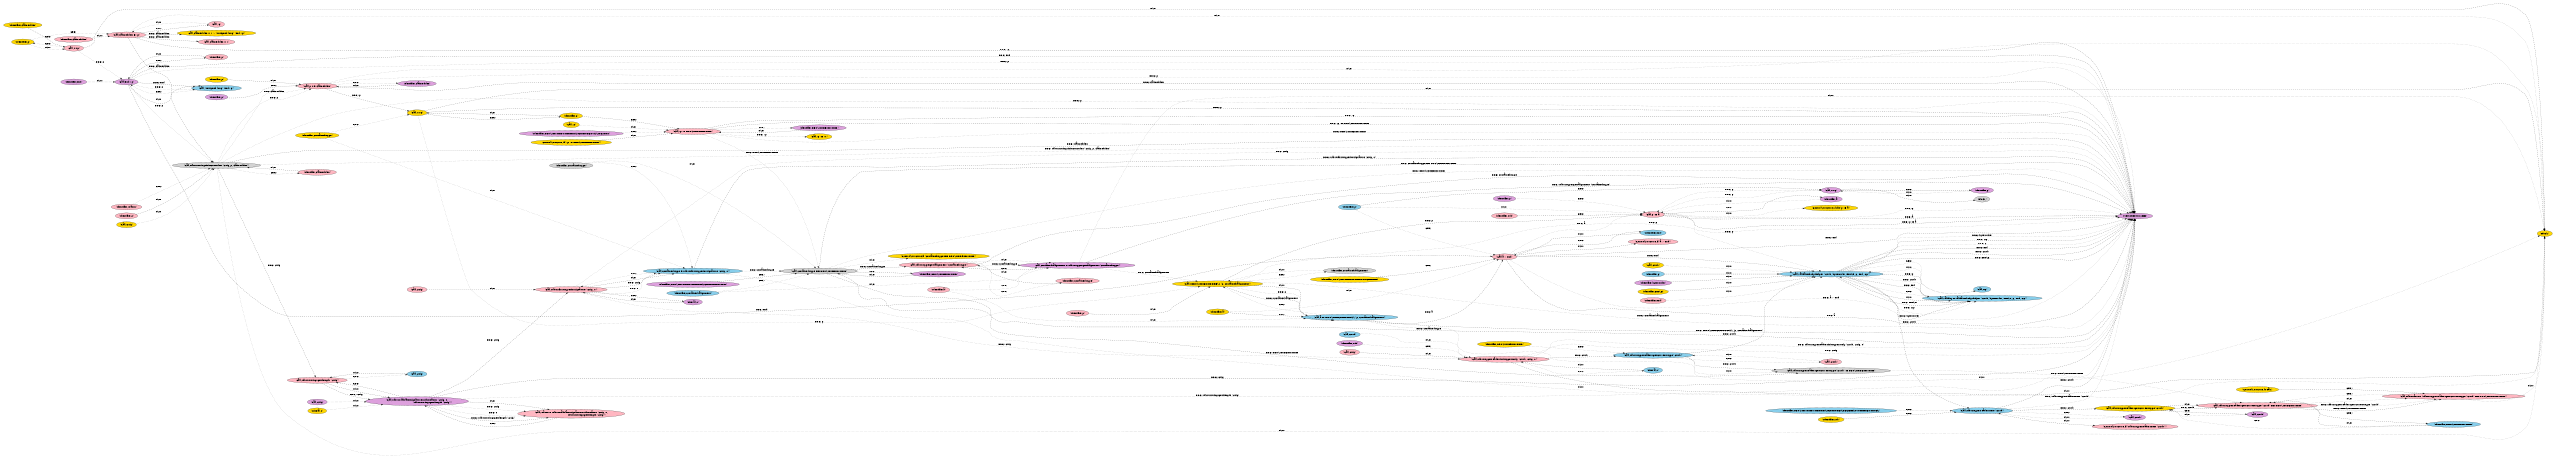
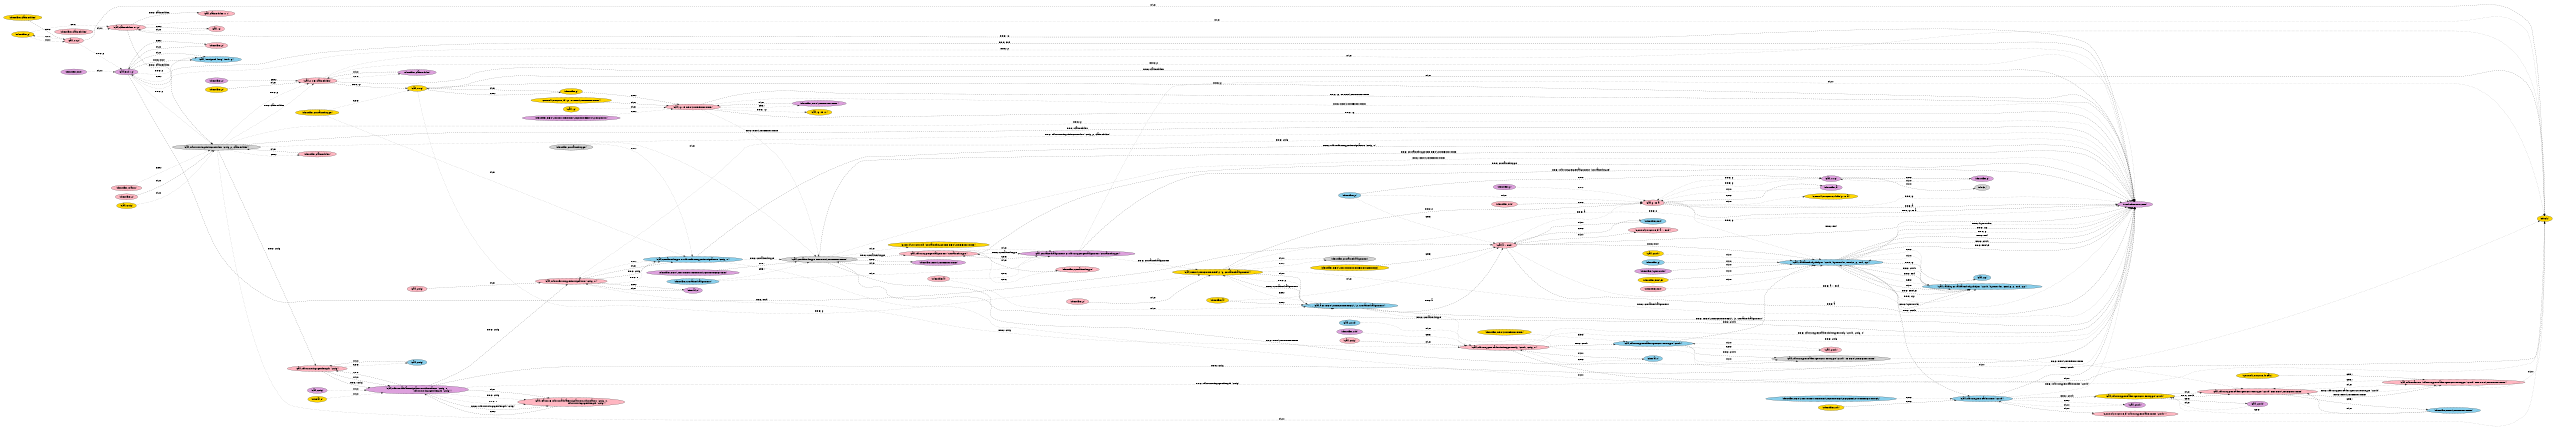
  digraph {
    rankdir=LR
    node [fillcolor=lightpink style=filled]
    edge [style=dashed]
    n1 [fillcolor=skyblue label="(Call,_dbus_type_reader_next (&sub))"]
    n2 [fillcolor=gold label="(Call,_dbus_type_reader_get_current_type (&sub))"]
    n3 [label="(ControlStructure,if (_dbus_type_reader_next (&sub)))"]
    n4 [fillcolor=plum label="(MethodReturn,RET)"]
    n5 [fillcolor=plum label="(Call,&sub)"]
    n6 [label="(Call,_dbus_type_reader_get_current_type (&sub) == DBUS_TYPE_INVALID)"]
    n7 [fillcolor=plum label="(Call,&sub)"]
    n8 [fillcolor=skyblue label="(Call,validate_body_helper (&sub, byte_order, FALSE, p, end, &p))"]
    n9 [fillcolor=skyblue label="(Call,validity = validate_body_helper (&sub, byte_order, FALSE, p, end, &p))"]
    n10 [fillcolor=skyblue label="(Call,&p)"]
    n11 [fillcolor=skyblue label="(Call,_dbus_type_reader_get_current_type (&sub))"]
    n12 [label="(Call,&sub)"]
    n13 [fillcolor=lightgrey label="(Call,_dbus_type_reader_get_current_type (&sub) != DBUS_TYPE_INVALID)"]
    n14 [label="(Call,_dbus_type_reader_init_types_only (&sub, &sig, 0))"]
    n15 [fillcolor=skyblue label="(Literal,0)"]
    n16 [fillcolor=gold label="(Block,)"]
    n17 [label="(Call,_dbus_first_type_in_signature (&sig, 0))"]
    n18 [fillcolor=skyblue label="(Call,contained_type = _dbus_first_type_in_signature (&sig, 0))"]
    n19 [fillcolor=plum label="(Literal,0)"]
    n20 [fillcolor=lightgrey label="(Call,contained_type == DBUS_TYPE_INVALID)"]
    n21 [fillcolor=plum label="(Call,_dbus_validate_signature_with_reason (&sig, 0,\n                                           _dbus_string_get_length (&sig)))"]
    n22 [label="(Call,_dbus_string_get_length (&sig))"]
    n23 [label="(Call,reason = _dbus_validate_signature_with_reason (&sig, 0,\n                                           _dbus_string_get_length (&sig)))"]
    n24 [fillcolor=skyblue label="(Call,&sig)"]
    n25 [fillcolor=lightgrey label="(Call,_dbus_string_init_const_len (&sig, p, claimed_len))"]
    n26 [label="(Call,p += claimed_len)"]
    n27 [label="(Identifier,claimed_len)"]
    n28 [fillcolor=gold label="(Call,++p)"]
    n29 [fillcolor=plum label="(Identifier,claimed_len)"]
    n30 [fillcolor=plum label="(Call,end - p)"]
    n31 [label="(Call,a > end)"]
    n32 [label="(Identifier,p)"]
    n33 [fillcolor=skyblue label="(Call,(unsigned long) (end - p))"]
    n34 [label="(Call,p != a)"]
    n35 [label="(ControlStructure,if (a > end))"]
    n36 [fillcolor=skyblue label="(Identifier,end)"]
    n37 [label="(Call,++p)"]
    n38 [fillcolor=gold label="(Identifier,p)"]
    n39 [label="(Call,claimed_len = *p)"]
    n40 [label="(Call,claimed_len + 1)"]
    n41 [label="(Call,*p)"]
-   n42 [fillcolor=gold label="(Call,claimed_len + 1 > (unsigned long) (end - p))"]
    n43 [fillcolor=plum label="(Call,++p)"]
    n44 [fillcolor=plum label="(Identifier,a)"]
    n45 [fillcolor=gold label="(ControlStructure,while (p != a))"]
    n46 [fillcolor=lightgrey label="(Block,)"]
    n47 [fillcolor=plum label="(Identifier,p)"]
    n48 [fillcolor=gold label="(Call,_DBUS_ALIGN_ADDRESS (p, contained_alignment))"]
    n49 [fillcolor=skyblue label="(Call,a = _DBUS_ALIGN_ADDRESS (p, contained_alignment))"]
    n50 [fillcolor=lightgrey label="(Identifier,contained_alignment)"]
    n51 [fillcolor=gold label="(Identifier,p)"]
    n52 [label="(Call,*p != DBUS_TYPE_INVALID)"]
    n53 [fillcolor=plum label="(Call,contained_alignment = _dbus_type_get_alignment (contained_type))"]
    n54 [label="(Call,_dbus_type_get_alignment (contained_type))"]
    n55 [label="(Identifier,contained_type)"]
    n56 [fillcolor=plum label="(Identifier,DBUS_TYPE_INVALID)"]
    n57 [fillcolor=gold label="(ControlStructure,if (contained_type == DBUS_TYPE_INVALID))"]
    n58 [fillcolor=gold label="(Call,*p != '\0')"]
    n59 [fillcolor=plum label="(Identifier,DBUS_TYPE_INVALID)"]
    n60 [fillcolor=gold label="(ControlStructure,if (*p != DBUS_TYPE_INVALID))"]
    n61 [label="(Call,_dbus_assert (_dbus_type_reader_get_current_type (&sub) == DBUS_TYPE_INVALID))"]
    n62 [fillcolor=skyblue label="(Identifier,DBUS_TYPE_INVALID)"]
    n63 [fillcolor=gold label="(Identifier,sub)"]
    n64 [fillcolor=plum label="(Call,&sig)"]
    n65 [fillcolor=skyblue label="(Identifier,contained_alignment)"]
    n66 [fillcolor=gold label="(Call,*p)"]
    n67 [fillcolor=skyblue label="(Identifier,p)"]
    n68 [label="(Call,&sig)"]
    n69 [fillcolor=gold label="(ControlStructure,break;)"]
    n70 [label="(Identifier,claimed_len)"]
    n71 [fillcolor=skyblue label="(Identifier,DBUS_INVALID_VARIANT_SIGNATURE_SPECIFIES_MULTIPLE_VALUES)"]
    n72 [fillcolor=gold label="(Identifier,DBUS_INVALID_NOT_ENOUGH_DATA)"]
    n73 [fillcolor=plum label="(Identifier,p)"]
    n74 [fillcolor=gold label="(Identifier,contained_type)"]
    n75 [fillcolor=gold label="(Call,&sig)"]
    n76 [fillcolor=gold label="(Identifier,DBUS_TYPE_INVALID)"]
    n77 [fillcolor=plum label="(Identifier,DBUS_INVALID_VARIANT_SIGNATURE_EMPTY)"]
    n78 [label="(Identifier,sub)"]
    n79 [fillcolor=gold label="(Identifier,claimed_len)"]
    n80 [label="(Identifier,reason)"]
    n81 [label="(Identifier,p)"]
    n82 [fillcolor=plum label="(Identifier,byte_order)"]
    n83 [fillcolor=plum label="(Identifier,sub)"]
    n84 [fillcolor=gold label="(Literal,0)"]
    n85 [fillcolor=gold label="(Identifier,p)"]
    n86 [fillcolor=gold label="(Identifier,FALSE)"]
-   n87 [fillcolor=plum label="(Identifier,DBUS_INVALID_VARIANT_SIGNATURE_MISSING_NUL)"]
+   n87 [fillcolor=plum label="(Identifier,DBUS_NOT_VARIANT_SIGNATURE_MISSING_NUL)"]
    n88 [label="(Identifier,end)"]
    n89 [fillcolor=plum label="(Identifier,p)"]
    n90 [label="(Identifier,p)"]
    n91 [label="(Call,&sig)"]
    n92 [fillcolor=plum label="(Identifier,end)"]
    n93 [fillcolor=lightgrey label="(Identifier,contained_type)"]
    n94 [label="(Identifier,a)"]
    n95 [fillcolor=gold label="(Call,&sub)"]
    n96 [fillcolor=skyblue label="(Call,&sub)"]
    n97 [fillcolor=gold label="(Identifier,a)"]
    n98 [fillcolor=skyblue label="(Identifier,p)"]
    n1 -> n2 [label="DDG: &sub"]
    n1 -> n3 [label="AST: "]
    n1 -> n4 [label="DDG: _dbus_type_reader_next (&sub)" style=dotted]
    n1 -> n4 [label="DDG: &sub"]
    n1 -> n5 [label="CFG: " style=dotted]
    n2 -> n6 [label="AST: "]
    n2 -> n6 [label="DDG: &sub"]
    n2 -> n7 [label="CFG: "]
    n5 -> n1 [label="AST: " style=dotted]
    n6 -> n61 [label="AST: " style=dotted]
    n6 -> n61 [label="DDG: _dbus_type_reader_get_current_type (&sub)" style=dotted]
    n6 -> n61 [label="DDG: DBUS_TYPE_INVALID"]
    n6 -> n62 [label="CFG: "]
    n7 -> n2 [label="AST: " style=dotted]
    n8 -> n1 [label="DDG: &sub"]
    n8 -> n4 [label="DDG: byte_order" style=dotted]
    n8 -> n4 [label="DDG: &p"]
    n8 -> n4 [label="DDG: p" style=dotted]
    n8 -> n4 [label="DDG: end"]
    n8 -> n4 [label="DDG: &sub"]
    n8 -> n4 [label="DDG: FALSE"]
    n8 -> n9 [label="AST: "]
    n8 -> n9 [label="DDG: FALSE"]
    n8 -> n9 [label="DDG: &p" style=dotted]
    n8 -> n9 [label="DDG: byte_order"]
    n8 -> n9 [label="DDG: p"]
    n8 -> n9 [label="DDG: &sub" style=dotted]
    n8 -> n9 [label="DDG: end"]
    n8 -> n10 [label="CFG: " style=dotted]
    n9 -> n8 [label="CFG: " style=dotted]
    n10 -> n8 [label="AST: " style=dotted]
    n11 -> n8 [label="DDG: &sub"]
    n11 -> n12 [label="CFG: " style=dotted]
    n11 -> n13 [label="AST: " style=dotted]
    n11 -> n13 [label="DDG: &sub"]
    n12 -> n11 [label="AST: " style=dotted]
    n13 -> n6 [label="DDG: DBUS_TYPE_INVALID" style=dotted]
    n14 -> n4 [label="DDG: _dbus_type_reader_init_types_only (&sub, &sig, 0)" style=dotted]
    n14 -> n4 [label="DDG: &sig" style=dotted]
    n14 -> n11 [label="DDG: &sub"]
    n14 -> n15 [label="CFG: " style=dotted]
    n14 -> n16 [label="AST: "]
    n15 -> n14 [label="AST: "]
    n17 -> n4 [label="DDG: &sig" style=dotted]
    n17 -> n14 [label="DDG: &sig" style=dotted]
    n17 -> n18 [label="AST: "]
    n17 -> n18 [label="DDG: &sig"]
    n17 -> n18 [label="DDG: 0" style=dotted]
    n17 -> n19 [label="CFG: "]
    n18 -> n4 [label="DDG: _dbus_first_type_in_signature (&sig, 0)"]
    n18 -> n16 [label="AST: " style=dotted]
    n18 -> n17 [label="CFG: " style=dotted]
    n18 -> n20 [label="DDG: contained_type" style=dotted]
    n19 -> n17 [label="AST: "]
    n20 -> n4 [label="DDG: contained_type"]
    n20 -> n4 [label="DDG: contained_type == DBUS_TYPE_INVALID"]
    n20 -> n4 [label="DDG: DBUS_TYPE_INVALID" style=dotted]
    n20 -> n13 [label="DDG: DBUS_TYPE_INVALID"]
    n20 -> n54 [label="DDG: contained_type"]
    n20 -> n56 [label="CFG: "]
    n20 -> n57 [label="AST: " style=dotted]
    n21 -> n4 [label="DDG: _dbus_string_get_length (&sig)" style=dotted]
    n21 -> n4 [label="DDG: &sig"]
    n21 -> n17 [label="DDG: &sig"]
    n21 -> n22 [label="CFG: "]
    n21 -> n23 [label="AST: "]
    n21 -> n23 [label="DDG: &sig" style=dotted]
    n21 -> n23 [label="DDG: 0" style=dotted]
    n21 -> n23 [label="DDG: _dbus_string_get_length (&sig)"]
    n22 -> n21 [label="AST: "]
    n22 -> n21 [label="DDG: &sig"]
    n22 -> n24 [label="CFG: " style=dotted]
    n23 -> n21 [label="CFG: "]
    n24 -> n22 [label="AST: "]
    n25 -> n4 [label="DDG: _dbus_string_init_const_len (&sig, p, claimed_len)" style=dotted]
    n25 -> n4 [label="DDG: p" style=dotted]
    n25 -> n4 [label="DDG: claimed_len"]
    n25 -> n16 [label="AST: " style=dotted]
    n25 -> n22 [label="DDG: &sig"]
    n25 -> n26 [label="DDG: claimed_len" style=dotted]
    n25 -> n26 [label="DDG: p" style=dotted]
    n25 -> n27 [label="CFG: " style=dotted]
    n26 -> n4 [label="DDG: p" style=dotted]
    n26 -> n4 [label="DDG: claimed_len"]
    n26 -> n16 [label="AST: " style=dotted]
    n26 -> n28 [label="DDG: p"]
    n26 -> n29 [label="CFG: " style=dotted]
    n27 -> n25 [label="AST: "]
    n28 -> n4 [label="DDG: p"]
    n28 -> n16 [label="AST: "]
    n28 -> n48 [label="DDG: p" style=dotted]
    n28 -> n51 [label="CFG: "]
    n29 -> n26 [label="AST: "]
    n30 -> n4 [label="DDG: p" style=dotted]
    n30 -> n4 [label="DDG: end"]
    n30 -> n25 [label="DDG: p" style=dotted]
    n30 -> n31 [label="DDG: end"]
    n30 -> n32 [label="CFG: "]
    n30 -> n33 [label="AST: "]
    n30 -> n33 [label="DDG: end"]
    n30 -> n33 [label="DDG: p" style=dotted]
    n31 -> n4 [label="DDG: a > end" style=dotted]
    n31 -> n4 [label="DDG: a"]
    n31 -> n4 [label="DDG: end"]
    n31 -> n8 [label="DDG: end"]
    n31 -> n34 [label="DDG: a" style=dotted]
    n31 -> n35 [label="AST: "]
    n31 -> n36 [label="CFG: "]
    n32 -> n30 [label="AST: "]
    n33 -> n30 [label="CFG: " style=dotted]
    n34 -> n4 [label="DDG: p != a"]
    n34 -> n4 [label="DDG: p" style=dotted]
    n34 -> n4 [label="DDG: a"]
    n34 -> n8 [label="DDG: p" style=dotted]
    n34 -> n43 [label="DDG: p" style=dotted]
    n34 -> n44 [label="CFG: "]
    n34 -> n45 [label="AST: " style=dotted]
    n36 -> n31 [label="AST: "]
    n37 -> n16 [label="AST: "]
    n37 -> n30 [label="DDG: p" style=dotted]
    n37 -> n38 [label="CFG: " style=dotted]
    n38 -> n37 [label="AST: " style=dotted]
    n38 -> n39 [label="CFG: " style=dotted]
    n39 -> n4 [label="DDG: *p"]
    n39 -> n16 [label="AST: " style=dotted]
    n39 -> n25 [label="DDG: claimed_len"]
    n39 -> n40 [label="DDG: claimed_len"]
    n39 -> n41 [label="CFG: "]
-   n39 -> n42 [label="DDG: claimed_len"]
    n41 -> n39 [label="AST: " style=dotted]
    n43 -> n34 [label="DDG: p" style=dotted]
    n43 -> n46 [label="AST: "]
    n43 -> n47 [label="CFG: "]
    n44 -> n34 [label="AST: " style=dotted]
    n47 -> n43 [label="AST: " style=dotted]
    n48 -> n4 [label="DDG: contained_alignment" style=dotted]
    n48 -> n4 [label="DDG: p" style=dotted]
    n48 -> n34 [label="DDG: p"]
    n48 -> n49 [label="AST: "]
    n48 -> n49 [label="DDG: p" style=dotted]
    n48 -> n49 [label="DDG: contained_alignment"]
    n48 -> n50 [label="CFG: " style=dotted]
    n49 -> n4 [label="DDG: _DBUS_ALIGN_ADDRESS (p, contained_alignment)"]
    n49 -> n16 [label="AST: " style=dotted]
    n49 -> n31 [label="DDG: a"]
    n49 -> n48 [label="CFG: " style=dotted]
    n50 -> n48 [label="AST: " style=dotted]
    n51 -> n28 [label="AST: "]
    n51 -> n52 [label="CFG: "]
    n52 -> n4 [label="DDG: *p != DBUS_TYPE_INVALID"]
    n52 -> n4 [label="DDG: DBUS_TYPE_INVALID" style=dotted]
    n52 -> n4 [label="DDG: *p"]
    n52 -> n20 [label="DDG: DBUS_TYPE_INVALID" style=dotted]
    n52 -> n58 [label="DDG: *p" style=dotted]
    n52 -> n59 [label="CFG: " style=dotted]
    n53 -> n4 [label="DDG: _dbus_type_get_alignment (contained_type)"]
    n53 -> n16 [label="AST: " style=dotted]
    n53 -> n48 [label="DDG: contained_alignment" style=dotted]
    n53 -> n54 [label="CFG: "]
    n54 -> n4 [label="DDG: contained_type"]
    n54 -> n53 [label="AST: " style=dotted]
    n54 -> n53 [label="DDG: contained_type" style=dotted]
    n54 -> n55 [label="CFG: " style=dotted]
    n55 -> n54 [label="AST: "]
    n56 -> n20 [label="AST: "]
    n59 -> n52 [label="AST: "]
    n60 -> n52 [label="AST: "]
    n61 -> n6 [label="CFG: " style=dotted]
    n61 -> n16 [label="AST: " style=dotted]
    n62 -> n2 [label="CFG: " style=dotted]
    n62 -> n6 [label="AST: "]
    n63 -> n1 [label="CFG: "]
    n64 -> n21 [label="AST: " style=dotted]
    n65 -> n20 [label="CFG: " style=dotted]
    n65 -> n53 [label="AST: " style=dotted]
    n66 -> n52 [label="AST: " style=dotted]
    n67 -> n8 [label="AST: "]
    n68 -> n17 [label="AST: "]
    n69 -> n61 [label="CFG: "]
    n70 -> n39 [label="AST: " style=dotted]
    n71 -> n1 [label="CFG: " style=dotted]
    n72 -> n31 [label="CFG: "]
    n73 -> n26 [label="CFG: "]
    n74 -> n18 [label="AST: " style=dotted]
    n74 -> n28 [label="CFG: " style=dotted]
    n75 -> n25 [label="AST: " style=dotted]
    n76 -> n11 [label="CFG: " style=dotted]
    n77 -> n20 [label="CFG: "]
    n78 -> n34 [label="CFG: "]
    n79 -> n37 [label="CFG: "]
    n80 -> n25 [label="CFG: " style=dotted]
    n81 -> n25 [label="AST: "]
    n82 -> n8 [label="AST: "]
    n83 -> n14 [label="CFG: " style=dotted]
    n84 -> n21 [label="AST: " style=dotted]
    n85 -> n26 [label="AST: "]
    n86 -> n8 [label="AST: "]
    n87 -> n52 [label="CFG: " style=dotted]
    n88 -> n8 [label="AST: " style=dotted]
    n89 -> n34 [label="CFG: " style=dotted]
    n90 -> n48 [label="AST: "]
    n91 -> n14 [label="AST: "]
    n92 -> n30 [label="AST: " style=dotted]
    n93 -> n18 [label="CFG: " style=dotted]
    n93 -> n20 [label="AST: " style=dotted]
    n94 -> n49 [label="AST: " style=dotted]
    n94 -> n53 [label="CFG: " style=dotted]
    n95 -> n8 [label="AST: " style=dotted]
    n96 -> n14 [label="AST: " style=dotted]
    n97 -> n31 [label="AST: " style=dotted]
    n97 -> n49 [label="CFG: "]
    n98 -> n31 [label="CFG: " style=dotted]
    n98 -> n34 [label="AST: " style=dotted]
    n98 -> n43 [label="CFG: "]
  }
